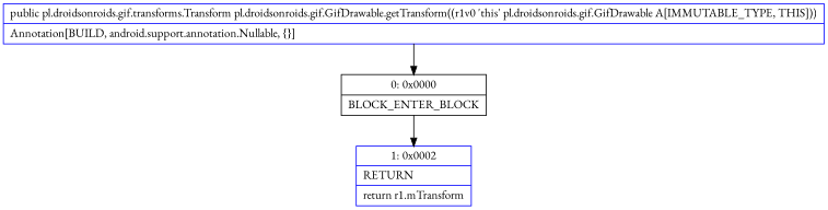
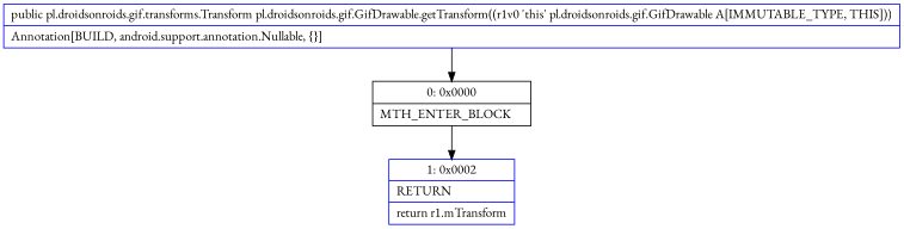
  digraph {
    fontname="EB Garamond"
    node [shape=record color=blue fontname="EB Garamond"]
    edge [fontname="EB Garamond"]
-   n1 [label="{0\:\ 0x0000|BLOCK_ENTER_BLOCK\l}" color=black]
+   n1 [label="{0\:\ 0x0000|MTH_ENTER_BLOCK\l}" color=black]
    n2 [label="{1\:\ 0x0002|RETURN\l|return r1.mTransform\l}"]
    n3 [label="{public pl.droidsonroids.gif.transforms.Transform pl.droidsonroids.gif.GifDrawable.getTransform((r1v0 'this' pl.droidsonroids.gif.GifDrawable A[IMMUTABLE_TYPE, THIS]))  | Annotation[BUILD, android.support.annotation.Nullable, \{\}]\l}"]
    n1 -> n2
    n3 -> n1
  }
